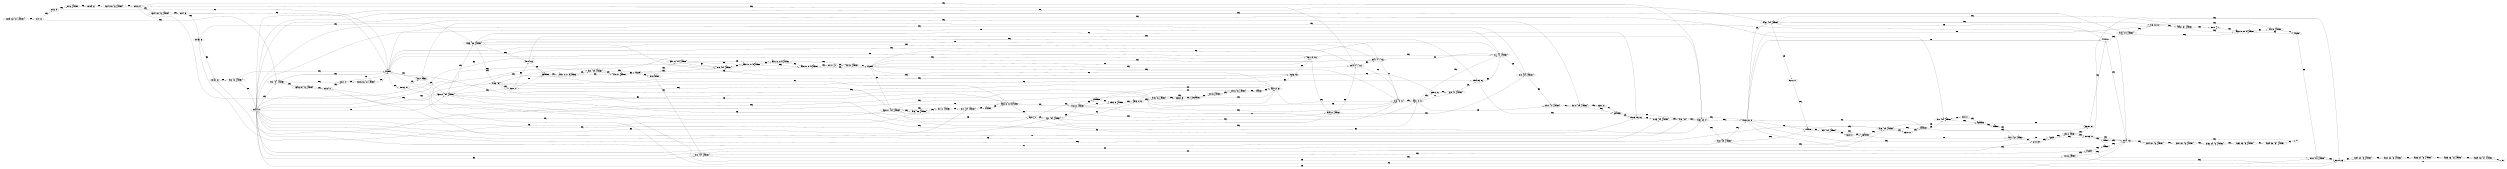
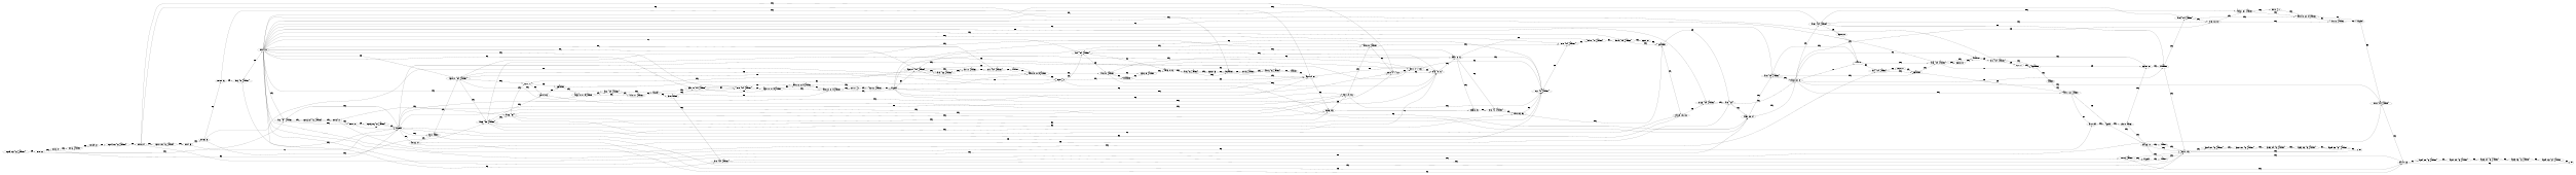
  digraph {
    rankdir=LR
    n1 [label="stp x29 , x30 , [ sp , #- address ]!"]
    n2 [label="mov x7 , x2"]
    n3 [label="mov x5 , x4"]
    n4 [label="ldr x2 , [ x7 ] , # address"]
    n5 [label="mov w6 , # address"]
    n6 [label="bl symbol"]
    n7 [label="stp x23 , x24 , [ sp , # address ]"]
    n8 [label="mov x1 , x7"]
    n9 [label="mov x29 , sp"]
    n10 [label="mov v0 . d [ 1 ] , x20"]
    n11 [label="dup v0 . 2d , x21"]
    n12 [label="mov w23 , w0"]
    n13 [label="cbz w0 , address"]
    n14 [label="dup v1 . 2d , x26"]
    n15 [label="mov v1 . d [ 1 ] , x25"]
    n16 [label="str q0 , [ x1 , x2 ]"]
    n17 [label="str q1 , [ x1 , # address ]"]
    n18 [label="stp x19 , x20 , [ sp , # address ]"]
    n19 [label="mov x20 , x4"]
    n20 [label="stp x21 , x22 , [ sp , # address ]"]
    n21 [label="b.eq address"]
    n22 [label="add x20 , x20 , x4"]
    n23 [label="mov x4 , x3"]
    n24 [label="mov w5 , # address"]
    n25 [label="ldr x0 , [ x19 , # address ]"]
    n26 [label="sub x20 , x20 , x1"]
    n27 [label="mov x22 , x2"]
    n28 [label="mov x21 , x3"]
    n29 [label="ldr x25 , [ x22 , # address ]"]
    n30 [label="ldr x4 , [ x22 , # address ]"]
    n31 [label="ldr x3 , [ x2 , # address ]"]
    n32 [label="ldr x26 , [ x24 ]"]
    n33 [label="mov x4 , x25"]
    n34 [label="cmp x26 , x25"]
    n35 [label="sub x2 , x25 , x26"]
    n36 [label="sub w25 , w25 , w26"]
    n37 [label="lsl x1 , x1 , # address"]
    n38 [label="mov x19 , x0"]
    n39 [label="ldp x0 , x1 , [ x19 , # address ]"]
    n40 [label="ldr x0 , [ x19 , # address ]"]
    n41 [label="ldr x0 , [ x19 , # address ]"]
    n42 [label="ldp x1 , x2 , [ x19 , # address ]"]
    n43 [label="ldr x1 , [ x19 , # address ]"]
    n44 [label="str x0 , [ x19 , # address ]"]
    n45 [label="ldp x0 , x1 , [ x19 , # address ]"]
    n46 [label="str x1 , [ x19 , # address ]"]
    n47 [label="str x0 , [ x19 , # address ]"]
    n48 [label="ldrsw x1 , [ x19 , # address ]"]
    n49 [label="ldr x21 , [ x19 , # address ]"]
    n50 [label="ldr x0 , [ x19 , # address ]"]
    n51 [label="ldr x1 , [ x19 , # address ]"]
    n52 [label="str w25 , [ x19 , # address ]"]
    n53 [label="ldr x1 , [ x19 , # address ]"]
    n54 [label="ldr x0 , [ x19 , # address ]"]
    n55 [label="mov x0 , x99"]
    n56 [label="str x20 , [ x19 , # address ]"]
    n57 [label="cmp x0 , x1"]
    n58 [label="add x1 , x1 , x1 , lsl # address"]
    n59 [label="add x2 , x0 , x0 , lsl # address"]
    n60 [label="cmp x0 , # 0"]
    n61 [label="add x0 , x0 , # address"]
    n62 [label="lsl x1 , x1 , # address"]
    n63 [label="bl symbol"]
    n64 [label="mov w23 , # address"]
    n65 [label="bl symbol"]
    n66 [label="add x1 , x1 , x1 , lsl # address"]
    n67 [label="add x2 , x2 , x2 , lsl # address"]
    n68 [label="lsl x2 , x2 , # address"]
    n69 [label="add x1 , x1 , x2"]
    n70 [label="add x3 , x1 , x3"]
    n71 [label="b address"]
    n72 [label="strb wzr , [ x1 , # address ]"]
    n73 [label="b.ge address"]
    n74 [label="cmp x1 , x2"]
    n75 [label="b.lt address"]
    n76 [label="b.ge address"]
    n77 [label="b.le address"]
    n78 [label="sub x2 , x20 , x21"]
    n79 [label="cmp x20 , x0"]
    n80 [label="add x21 , x21 , # address"]
    n81 [label="b.lt address"]
    n82 [label="cmp x20 , x0"]
    n83 [label="b.ge address"]
    n84 [label="cmp x0 , x1"]
    n85 [label="ldr x1 , [ x24 ]"]
    n86 [label="cmp x0 , x1"]
    n87 [label="add x0 , x0 , x21 , lsl # address"]
    n88 [label="bl symbol"]
    n89 [label="mov w0 , w23"]
    n90 [label="mov x24 , x1"]
    n91 [label="stp x25 , x26 , [ sp , # address ]"]
    n92 [label="mov w0 , w23"]
    n93 [label="ldp x19 , x20 , [ sp , # address ]"]
    n94 [label=ret]
    n95 [label="ldp x19 , x20 , [ sp , # address ]"]
    n96 [label=ret]
    n97 [label="b.ge address"]
    n98 [label="b.le address"]
    n99 [label="ldp x21 , x22 , [ sp , # address ]"]
    n100 [label="csetm x2 , eq"]
    n101 [label="sub x3 , x2 , # address"]
    n102 [label="ldp x23 , x24 , [ sp , # address ]"]
    n103 [label="ldp x25 , x26 , [ sp , # address ]"]
    n104 [label="ldp x29 , x30 , [ sp ] , # address"]
    n105 [label="cbz x0 , address"]
    n106 [label="add x0 , x0 , x1 , lsl # address"]
    n107 [label="mov w1 , # 0"]
    n108 [label="bl symbol"]
    n109 [label="b address"]
    n110 [label="lsl x2 , x2 , # address"]
    n111 [label="str x2 , [ x1 , # address ]"]
    n112 [label="ldr x5 , [ x3 , # address ]"]
    n113 [label="strb w5 , [ x3 , # address ]"]
    n114 [label="add w1 , w20 , # address"]
    n115 [label="cmp x20 , x5"]
    n116 [label="b address"]
    n117 [label="cmp x20 , x21"]
    n118 [label="lsl x2 , x2 , # address"]
    n119 [label="mov w1 , # 0"]
    n120 [label="b address"]
    n121 [label="cbnz w0 , address"]
    n122 [label="mov w23 , w0"]
    n123 [label="bl symbol"]
    n124 [label="b address"]
    n125 [label="ldp x21 , x22 , [ sp , # address ]"]
    n126 [label="ldp x23 , x24 , [ sp , # address ]"]
    n127 [label="ldp x25 , x26 , [ sp , # address ]"]
    n128 [label="ldp x29 , x30 , [ sp ] , # address"]
    n1 -> n2 [label=CFG]
    n2 -> n3 [label=CFG]
    n2 -> n4 [label=DFG]
    n3 -> n5 [label=CFG]
    n3 -> n6 [label=DFG]
    n4 -> n6 [label=DFG]
    n4 -> n7 [label=CFG]
    n4 -> n8 [label=DFG]
    n5 -> n9 [label=CFG]
    n6 -> n10 [label=DFG]
    n6 -> n11 [label=DFG]
    n6 -> n12 [label=DFG]
    n6 -> n13 [label=DFG]
    n6 -> n14 [label=DFG]
    n6 -> n15 [label=DFG]
    n6 -> n16 [label=DFG]
    n6 -> n17 [label=DFG]
    n7 -> n90 [label=CFG]
    n8 -> n6 [label=DFG]
    n8 -> n91 [label=CFG]
    n9 -> n18 [label=CFG]
    n10 -> n15 [label=CFG]
    n10 -> n16 [label=DFG]
    n11 -> n16 [label=DFG]
    n11 -> n34 [label=CFG]
    n12 -> n13 [label=CFG]
    n12 -> n89 [label=DFG]
    n12 -> n92 [label=DFG]
    n13 -> n39 [label=CFG]
    n13 -> n92 [label=CFG]
    n14 -> n17 [label=DFG]
    n14 -> n61 [label=CFG]
    n15 -> n16 [label=CFG]
    n15 -> n17 [label=DFG]
    n16 -> n69 [label=CFG]
    n17 -> n47 [label=CFG]
    n18 -> n19 [label=CFG]
    n19 -> n10 [label=DFG]
    n19 -> n20 [label=CFG]
    n19 -> n21 [label=DFG]
    n19 -> n22 [label=DFG]
    n20 -> n23 [label=CFG]
    n21 -> n11 [label=CFG]
    n21 -> n24 [label=CFG]
    n22 -> n25 [label=CFG]
    n22 -> n26 [label=DFG]
    n23 -> n6 [label=DFG]
    n23 -> n27 [label=CFG]
    n24 -> n113 [label=CFG]
    n25 -> n26 [label=CFG]
    n25 -> n75 [label=DFG]
    n25 -> n76 [label=DFG]
    n26 -> n49 [label=CFG]
    n26 -> n56 [label=DFG]
    n26 -> n75 [label=DFG]
    n26 -> n77 [label=DFG]
    n26 -> n78 [label=DFG]
    n26 -> n81 [label=DFG]
    n26 -> n114 [label=DFG]
    n27 -> n28 [label=CFG]
    n27 -> n29 [label=DFG]
    n27 -> n30 [label=DFG]
    n28 -> n11 [label=DFG]
    n28 -> n31 [label=CFG]
    n29 -> n15 [label=DFG]
    n29 -> n32 [label=CFG]
    n29 -> n33 [label=DFG]
    n29 -> n34 [label=DFG]
-   n29 -> n35 [label=DFG]
+   n29 -> n17 [label=DFG]
    n29 -> n36 [label=DFG]
    n30 -> n37 [label=CFG]
    n31 -> n6 [label=DFG]
    n31 -> n38 [label=CFG]
    n32 -> n14 [label=DFG]
    n32 -> n34 [label=DFG]
    n32 -> n35 [label=DFG]
    n32 -> n36 [label=DFG]
    n32 -> n57 [label=CFG]
    n33 -> n22 [label=DFG]
    n33 -> n97 [label=CFG]
    n34 -> n14 [label=CFG]
    n34 -> n100 [label=DFG]
    n35 -> n17 [label=CFG]
    n35 -> n73 [label=DFG]
    n36 -> n52 [label=DFG]
    n37 -> n46 [label=DFG]
    n38 -> n4 [label=CFG]
    n38 -> n25 [label=DFG]
    n38 -> n39 [label=DFG]
    n38 -> n40 [label=DFG]
    n38 -> n41 [label=DFG]
    n38 -> n42 [label=DFG]
    n38 -> n43 [label=DFG]
    n38 -> n44 [label=DFG]
    n38 -> n45 [label=DFG]
    n38 -> n46 [label=DFG]
    n38 -> n47 [label=DFG]
    n38 -> n48 [label=DFG]
    n38 -> n49 [label=DFG]
    n38 -> n50 [label=DFG]
    n38 -> n51 [label=DFG]
    n38 -> n52 [label=DFG]
    n38 -> n53 [label=DFG]
    n38 -> n54 [label=DFG]
    n38 -> n55 [label=DFG]
    n38 -> n56 [label=DFG]
    n39 -> n29 [label=CFG]
    n39 -> n57 [label=DFG]
    n39 -> n58 [label=DFG]
    n39 -> n59 [label=DFG]
    n39 -> n60 [label=DFG]
    n39 -> n61 [label=DFG]
    n40 -> n62 [label=CFG]
    n40 -> n63 [label=DFG]
    n41 -> n64 [label=CFG]
    n41 -> n65 [label=DFG]
    n42 -> n44 [label=CFG]
    n42 -> n66 [label=DFG]
    n42 -> n67 [label=DFG]
    n43 -> n16 [label=DFG]
    n43 -> n68 [label=CFG]
    n43 -> n69 [label=DFG]
    n43 -> n70 [label=DFG]
    n44 -> n66 [label=CFG]
    n45 -> n30 [label=CFG]
    n45 -> n37 [label=DFG]
    n45 -> n57 [label=DFG]
    n45 -> n59 [label=DFG]
    n45 -> n60 [label=DFG]
    n45 -> n61 [label=DFG]
    n46 -> n71 [label=CFG]
    n47 -> n72 [label=CFG]
    n48 -> n73 [label=DFG]
    n48 -> n74 [label=CFG]
    n49 -> n77 [label=DFG]
    n49 -> n78 [label=DFG]
    n49 -> n79 [label=CFG]
    n49 -> n80 [label=DFG]
    n50 -> n81 [label=DFG]
    n50 -> n82 [label=CFG]
    n50 -> n83 [label=DFG]
    n51 -> n76 [label=DFG]
    n51 -> n84 [label=CFG]
    n52 -> n85 [label=CFG]
    n53 -> n83 [label=DFG]
    n53 -> n86 [label=CFG]
    n54 -> n78 [label=CFG]
    n54 -> n87 [label=DFG]
    n55 -> n88 [label=DFG]
    n56 -> n89 [label=CFG]
    n57 -> n33 [label=CFG]
    n57 -> n97 [label=DFG]
    n58 -> n40 [label=CFG]
    n58 -> n62 [label=DFG]
    n59 -> n60 [label=CFG]
    n59 -> n68 [label=DFG]
    n60 -> n22 [label=DFG]
    n60 -> n43 [label=CFG]
    n60 -> n98 [label=DFG]
    n61 -> n10 [label=CFG]
    n61 -> n47 [label=DFG]
    n62 -> n63 [label=DFG]
    n63 -> n44 [label=DFG]
    n63 -> n105 [label=DFG]
    n63 -> n106 [label=DFG]
    n64 -> n65 [label=CFG]
    n64 -> n89 [label=DFG]
    n64 -> n92 [label=DFG]
    n65 -> n109 [label=CFG]
    n66 -> n67 [label=CFG]
    n66 -> n106 [label=DFG]
    n67 -> n106 [label=CFG]
    n67 -> n110 [label=DFG]
    n68 -> n16 [label=DFG]
    n68 -> n69 [label=DFG]
    n68 -> n98 [label=CFG]
    n68 -> n101 [label=DFG]
    n69 -> n17 [label=DFG]
    n69 -> n72 [label=DFG]
    n69 -> n100 [label=CFG]
    n69 -> n111 [label=DFG]
    n70 -> n112 [label=DFG]
    n70 -> n113 [label=DFG]
    n71 -> n59 [label=CFG]
    n72 -> n48 [label=CFG]
    n73 -> n36 [label=CFG]
    n73 -> n85 [label=CFG]
    n74 -> n73 [label=CFG]
    n75 -> n50 [label=CFG]
    n75 -> n51 [label=CFG]
    n76 -> n50 [label=CFG]
    n76 -> n114 [label=CFG]
    n77 -> n54 [label=CFG]
    n77 -> n92 [label=CFG]
    n78 -> n80 [label=CFG]
    n78 -> n118 [label=DFG]
    n79 -> n75 [label=CFG]
    n80 -> n87 [label=DFG]
    n80 -> n119 [label=CFG]
    n81 -> n53 [label=CFG]
    n81 -> n117 [label=CFG]
    n82 -> n81 [label=CFG]
    n83 -> n117 [label=CFG]
    n83 -> n120 [label=CFG]
    n84 -> n76 [label=CFG]
    n85 -> n22 [label=CFG]
    n85 -> n26 [label=DFG]
    n86 -> n83 [label=CFG]
    n87 -> n118 [label=CFG]
    n87 -> n123 [label=DFG]
    n88 -> n121 [label=DFG]
    n88 -> n122 [label=DFG]
    n89 -> n95 [label=CFG]
    n89 -> n96 [label=DFG]
    n90 -> n8 [label=CFG]
    n90 -> n32 [label=DFG]
    n90 -> n85 [label=DFG]
    n91 -> n6 [label=CFG]
    n92 -> n93 [label=CFG]
    n92 -> n94 [label=DFG]
    n93 -> n99 [label=CFG]
    n95 -> n125 [label=CFG]
    n97 -> n58 [label=CFG]
    n97 -> n59 [label=CFG]
    n98 -> n11 [label=CFG]
    n98 -> n101 [label=CFG]
    n99 -> n102 [label=CFG]
    n100 -> n111 [label=DFG]
    n101 -> n70 [label=DFG]
    n102 -> n103 [label=CFG]
    n103 -> n104 [label=CFG]
    n104 -> n94 [label=CFG]
    n105 -> n41 [label=CFG]
    n105 -> n42 [label=CFG]
    n106 -> n107 [label=CFG]
    n106 -> n108 [label=DFG]
    n107 -> n110 [label=CFG]
    n108 -> n10 [label=DFG]
    n108 -> n11 [label=DFG]
    n108 -> n14 [label=DFG]
    n108 -> n15 [label=DFG]
    n108 -> n16 [label=DFG]
    n108 -> n17 [label=DFG]
    n108 -> n45 [label=CFG]
    n109 -> n92 [label=CFG]
    n110 -> n108 [label=DFG]
    n111 -> n35 [label=CFG]
    n112 -> n21 [label=DFG]
    n112 -> n115 [label=CFG]
    n113 -> n116 [label=CFG]
    n114 -> n55 [label=CFG]
    n114 -> n88 [label=DFG]
    n115 -> n21 [label=CFG]
    n116 -> n11 [label=CFG]
    n117 -> n77 [label=CFG]
    n118 -> n123 [label=DFG]
    n119 -> n87 [label=CFG]
    n120 -> n114 [label=CFG]
    n121 -> n117 [label=CFG]
    n121 -> n122 [label=CFG]
    n122 -> n89 [label=DFG]
    n122 -> n92 [label=DFG]
    n122 -> n124 [label=CFG]
    n123 -> n56 [label=CFG]
    n124 -> n92 [label=CFG]
    n125 -> n126 [label=CFG]
    n126 -> n127 [label=CFG]
    n127 -> n128 [label=CFG]
    n128 -> n96 [label=CFG]
  }
